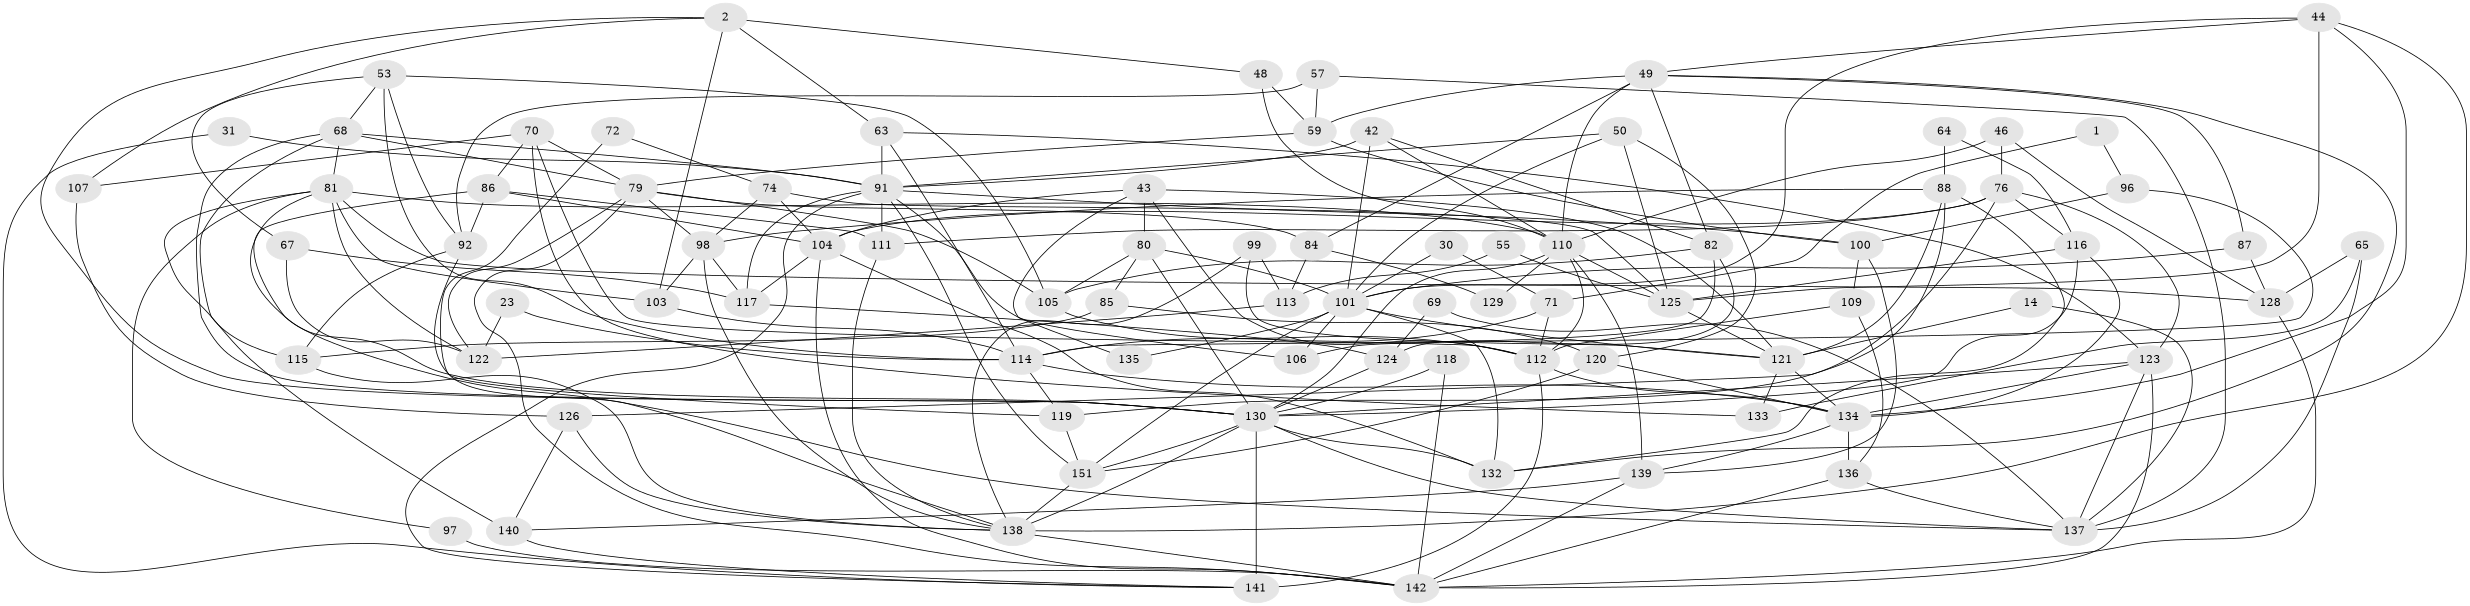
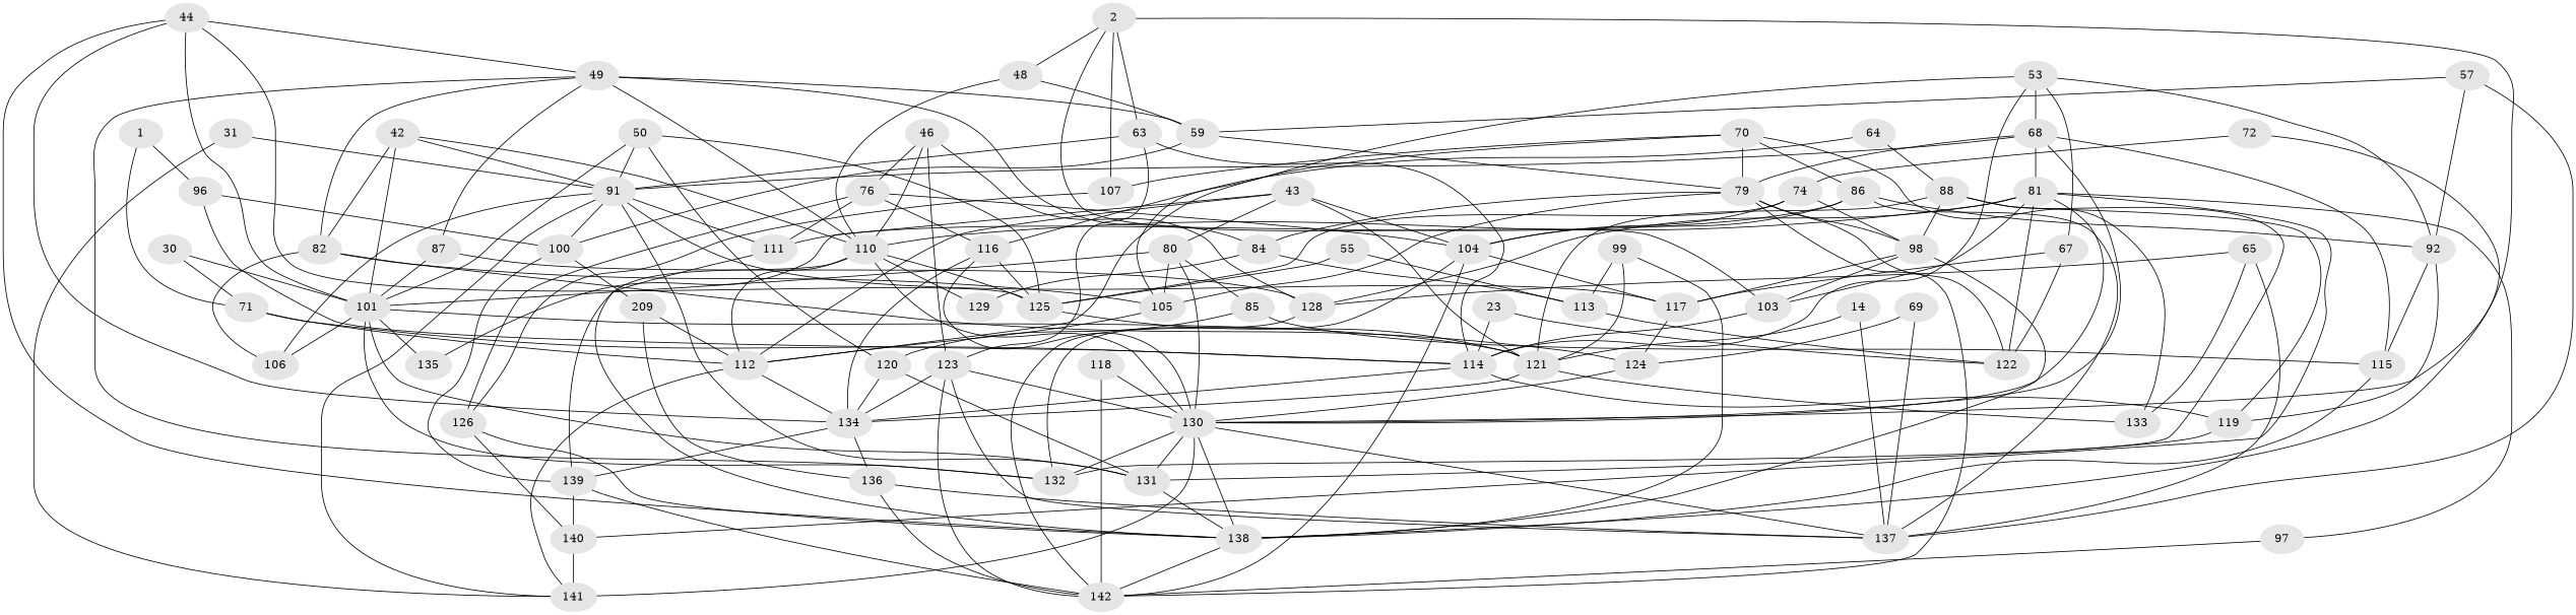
  graph {
    node [color=gray90 style=filled]
    1
    71
    96
    114 [super="+17"]
    112 [super="+4"]
    100 [super="+51"]
    2
    48
    63 [super="+38"]
    103 [super="+6"]
    107 [super="+54"]
    130 [super="+78+121"]
    110 [super="+39+40"]
    59
    91 [super="+41"]
    123 [super="+11+62"]
    126
    137 [super="+56"]
    141 [super="+94"]
    138 [super="+95+108"]
    132
-   131 [super="+16+83" label=151]
+   131 [super="+16+83"]
    n23 [label=121 super="+29"]
    134 [super="+26+102"]
    133
    14
    119
    23
    122
    30
    101 [super="+58"]
    135
    106
    117
    111 [super="+8"]
    31
    42
    82
    105 [super="+45"]
    124
    125 [super="+22"]
    129
    139
    43
    80
    104
    85
    142 [super="+60+89"]
    49 [super="+28+5"]
    84
    87
    44
    136
    76 [super="+27"]
    116
    46
    128
    79 [super="+73"]
    113
    50
    120
    53 [super="+25"]
    67 [super="+12"]
    68 [super="+66"]
    92 [super="+33"]
    81 [super="+13+75"]
    115
    55
    57
    98 [super="+10"]
-   109 [super="+24"]
+   109 [super="+24" label=209]
    88 [super="+37"]
    64
    65
    97
    140
    69
    70 [super="+19"]
    86
    72
    74
    99
    118
    1 -- 71
    1 -- 96
    71 -- 114
    71 -- 112
    96 -- 114
    96 -- 100
    114 -- 134
    114 -- 119
    112 -- 141
    112 -- 134 [weight=2]
    100 -- 139
    100 -- 109
    2 -- 48
    2 -- 63 [weight=2]
    2 -- 103
    2 -- 107
    2 -- 130
    48 -- 110
    48 -- 59
    63 -- 114
    63 -- 91
    63 -- 123
    103 -- 114
    107 -- 126
    130 -- 137
    130 -- 141 [weight=3]
    130 -- 138 [weight=2]
    130 -- 132
    130 -- 131
    110 -- 112 [weight=2]
    110 -- 130
    110 -- 125
    110 -- 129
    110 -- 139
    59 -- 100
    59 -- 79
    91 -- 100
    91 -- 141
    91 -- 131
    91 -- 106
    91 -- 117
    91 -- 111
    123 -- 130 [weight=2]
    123 -- 137 [weight=2]
    123 -- 134
    123 -- 142 [weight=3]
    126 -- 138
    126 -- 140
    138 -- 142 [weight=2]
    131 -- 138 [weight=2]
    n23 -- 134
    n23 -- 133
    134 -- 139
    134 -- 136
    14 -- 137
    14 -- n23
    119 -- 131
    23 -- 114
    23 -- 122
    30 -- 71
    30 -- 101
    101 -- 132
    101 -- 131 [weight=2]
    101 -- n23
    101 -- 135
    101 -- 106
    117 -- 124
    111 -- 138 [weight=2]
    31 -- 91
    31 -- 141
    42 -- 110
    42 -- 91
    42 -- 101
    42 -- 82
    82 -- 106
    82 -- 105
    82 -- 124
    105 -- 112
    124 -- 130
    125 -- n23
    139 -- 142
    139 -- 140
    43 -- 112
    43 -- n23
    43 -- 135
    43 -- 80
    43 -- 104
    80 -- 130
    80 -- 101
    80 -- 105
    80 -- 85
    104 -- 132
    104 -- 117
    104 -- 142
    85 -- 120
    85 -- 115
    49 -- 110
    49 -- 59
    49 -- 132
    49 -- 82
    49 -- 84 [weight=2]
    49 -- 87
    84 -- 129
    84 -- 113
    87 -- 101
    87 -- 128
    44 -- 138
    44 -- 134
    44 -- 101
    44 -- 125
    44 -- 49
    136 -- 137
    136 -- 142
    76 -- 126
    76 -- 111
    76 -- 104
    76 -- 116
    116 -- 130
    116 -- 134
    116 -- 125
    46 -- 110
-   76 -- 123
+   46 -- 123
    46 -- 76
    46 -- 128
    128 -- 142
    79 -- 122
    79 -- 105
    79 -- 142 [weight=2]
    79 -- 84
    79 -- 98
    113 -- 122
    50 -- 91
    50 -- 101
    50 -- 125
    50 -- 120
    120 -- 131
    120 -- 134
    53 -- 114
    53 -- 105
    53 -- 67
    53 -- 68
    53 -- 92
    67 -- 122 [weight=2]
    67 -- 117
    68 -- 130
    68 -- 91 [weight=2]
    68 -- 79
    68 -- 81
    68 -- 115
    92 -- 119
    92 -- 115
    81 -- 103
    81 -- 130
    81 -- 110
    81 -- 122 [weight=2]
    81 -- 128
    81 -- 97
    81 -- 140
    115 -- 138
    55 -- 125
    55 -- 113
    57 -- 59
    57 -- 137
    57 -- 92
    98 -- 103 [weight=2]
    98 -- 138
    98 -- 117
    109 -- 112
    109 -- 136
    88 -- 132
    88 -- n23
    88 -- 119
    88 -- 98
    64 -- 116
    64 -- 88
    65 -- 137
    65 -- 133
    65 -- 128
    97 -- 142
    140 -- 141
    69 -- 137
    69 -- 124
    70 -- 112
    70 -- 107
    70 -- 133
    70 -- 79
    70 -- 86
    86 -- 137
    86 -- 111
    86 -- 104
    86 -- 92
    72 -- 138
    72 -- 74
    74 -- 125
    74 -- 104
    74 -- 98
    99 -- 138
    99 -- n23
    99 -- 113
    118 -- 130
    118 -- 142
  }
